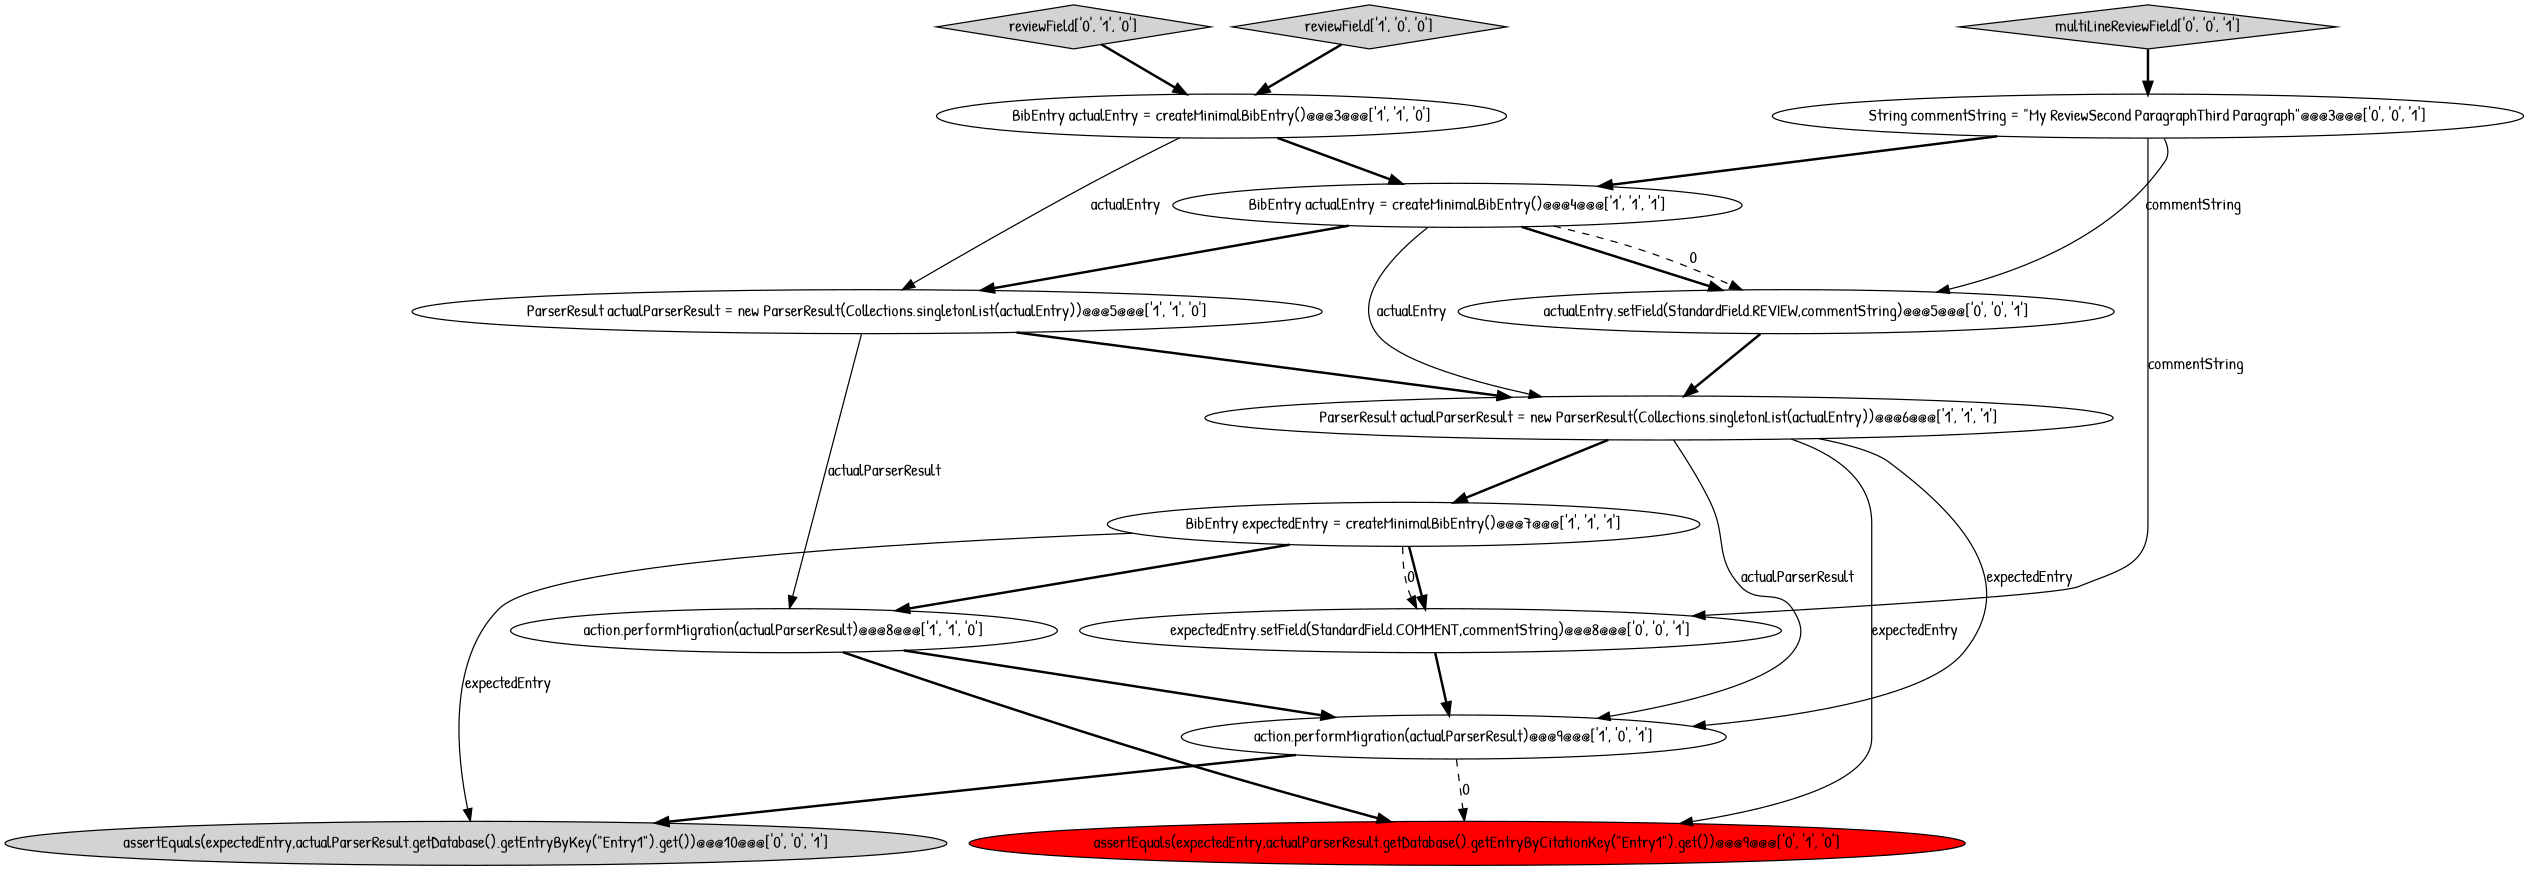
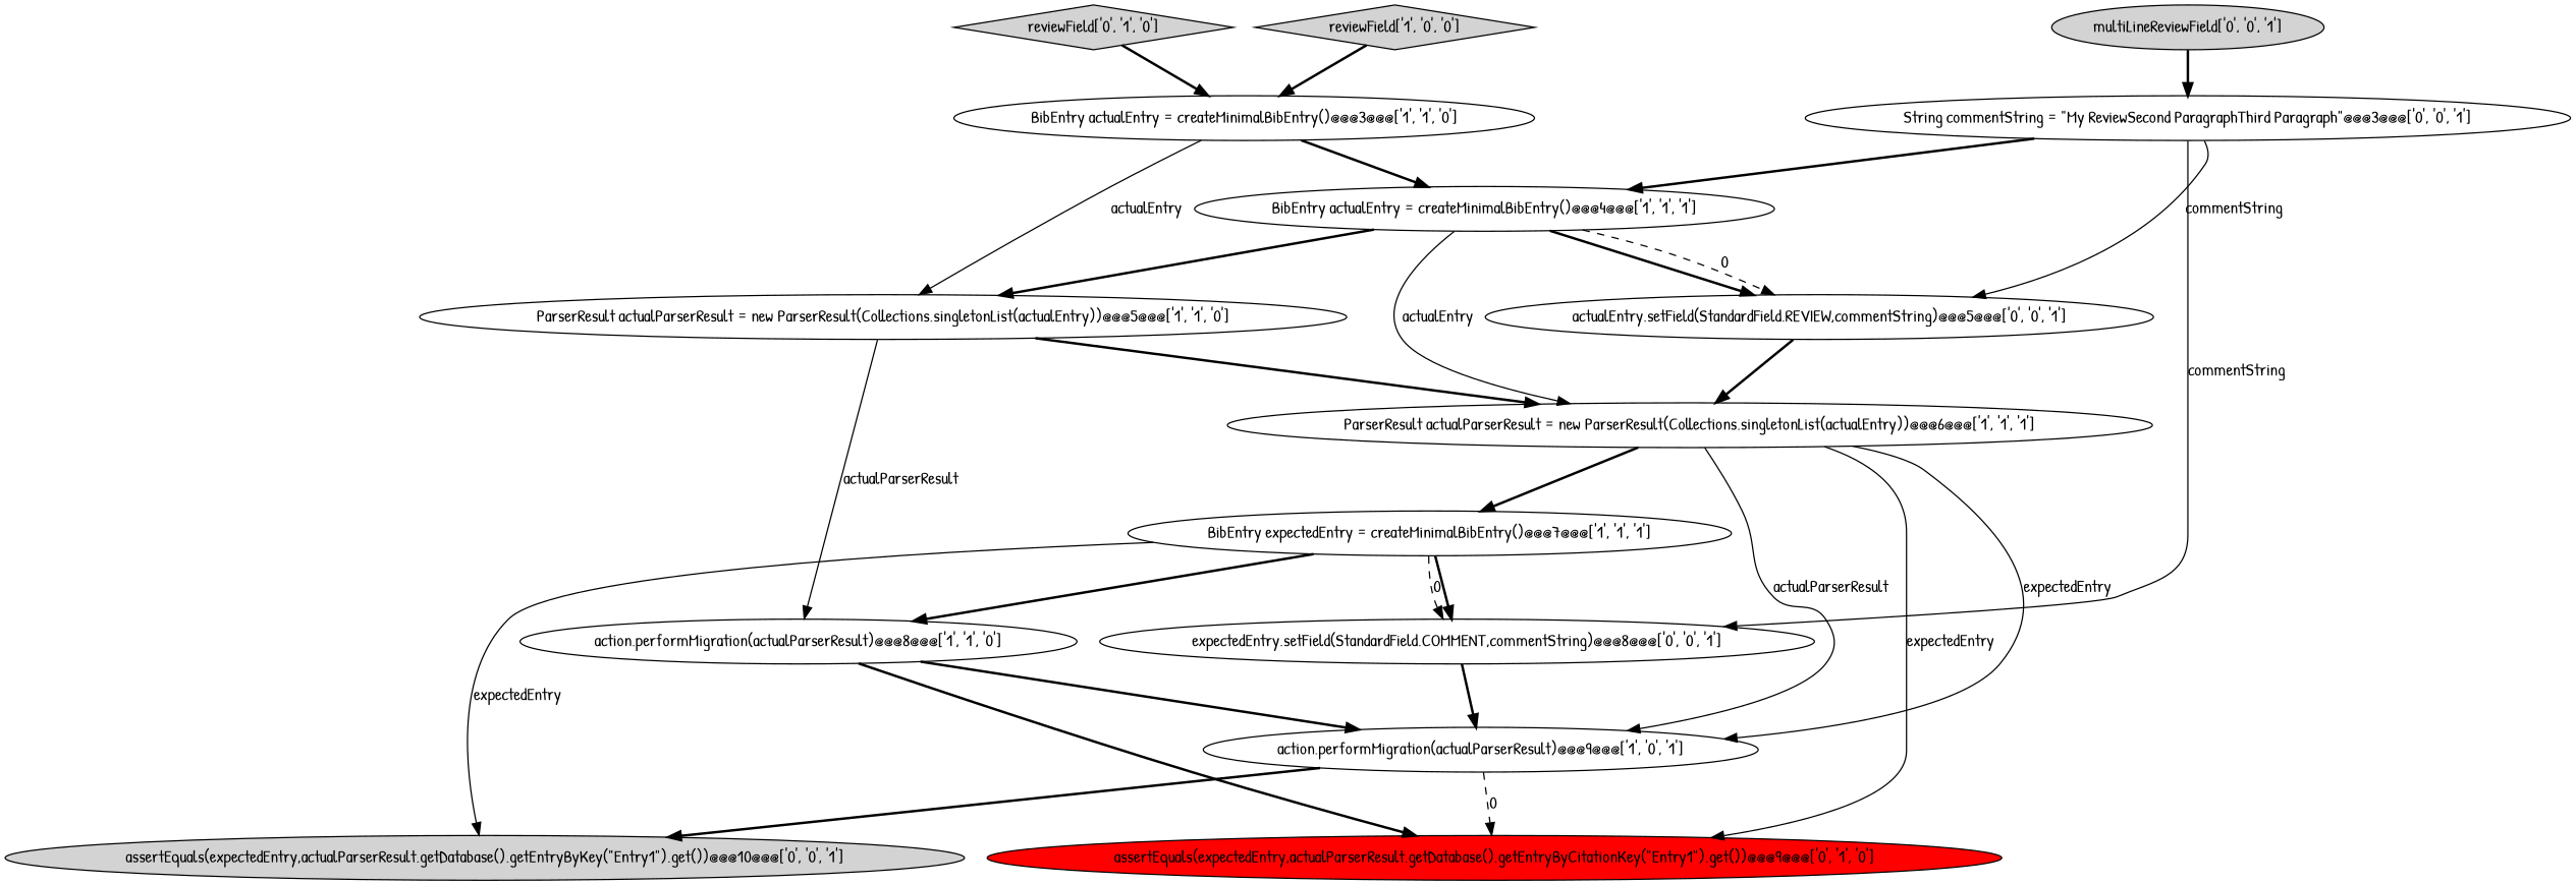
  digraph {
    fontname="Patrick Hand"
    node [fillcolor=white shape=ellipse style=filled fontname="Patrick Hand"]
    edge [style=bold fontname="Patrick Hand"]
    n1 [label="ParserResult actualParserResult = new ParserResult(Collections.singletonList(actualEntry))@@@5@@@['1', '1', '0']"]
    n2 [label="ParserResult actualParserResult = new ParserResult(Collections.singletonList(actualEntry))@@@6@@@['1', '1', '1']"]
    n3 [label="action.performMigration(actualParserResult)@@@8@@@['1', '1', '0']"]
    n4 [label="BibEntry actualEntry = createMinimalBibEntry()@@@4@@@['1', '1', '1']"]
    n5 [label="actualEntry.setField(StandardField.REVIEW,commentString)@@@5@@@['0', '0', '1']"]
    n6 [label="expectedEntry.setField(StandardField.COMMENT,commentString)@@@8@@@['0', '0', '1']"]
    n7 [label="action.performMigration(actualParserResult)@@@9@@@['1', '0', '1']"]
    n8 [fillcolor=lightgray label="reviewField['1', '0', '0']" shape=diamond]
    n9 [label="BibEntry actualEntry = createMinimalBibEntry()@@@3@@@['1', '1', '0']"]
-   n10 [fillcolor=lightgray label="multiLineReviewField['0', '0', '1']" shape=diamond]
+   n10 [fillcolor=lightgray label="multiLineReviewField['0', '0', '1']"]
    n11 [label="String commentString = \"My ReviewSecond ParagraphThird Paragraph\"@@@3@@@['0', '0', '1']"]
    n12 [label="BibEntry expectedEntry = createMinimalBibEntry()@@@7@@@['1', '1', '1']"]
    n13 [fillcolor=red label="assertEquals(expectedEntry,actualParserResult.getDatabase().getEntryByCitationKey(\"Entry1\").get())@@@9@@@['0', '1', '0']"]
    n14 [fillcolor=lightgray label="reviewField['0', '1', '0']" shape=diamond]
    n15 [fillcolor=lightgray label="assertEquals(expectedEntry,actualParserResult.getDatabase().getEntryByKey(\"Entry1\").get())@@@10@@@['0', '0', '1']"]
    n1 -> n2
    n1 -> n3 [label=actualParserResult style=solid]
    n2 -> n7 [label=actualParserResult style=solid]
    n2 -> n7 [label=expectedEntry style=solid]
    n2 -> n12
    n2 -> n13 [label=expectedEntry style=solid]
    n3 -> n7
    n3 -> n13
    n4 -> n1
    n4 -> n2 [label=actualEntry style=solid]
    n4 -> n5
    n4 -> n5 [label=0 style=dashed]
    n5 -> n2
    n6 -> n7
    n7 -> n13 [label=0 style=dashed]
    n7 -> n15
    n8 -> n9
    n9 -> n1 [label=actualEntry style=solid]
    n9 -> n4
    n10 -> n11
    n11 -> n4
    n11 -> n5 [label=commentString style=solid]
    n11 -> n6 [label=commentString style=solid]
    n12 -> n3
    n12 -> n6 [label=0 style=dashed]
    n12 -> n6
    n12 -> n15 [label=expectedEntry style=solid]
    n14 -> n9
  }
